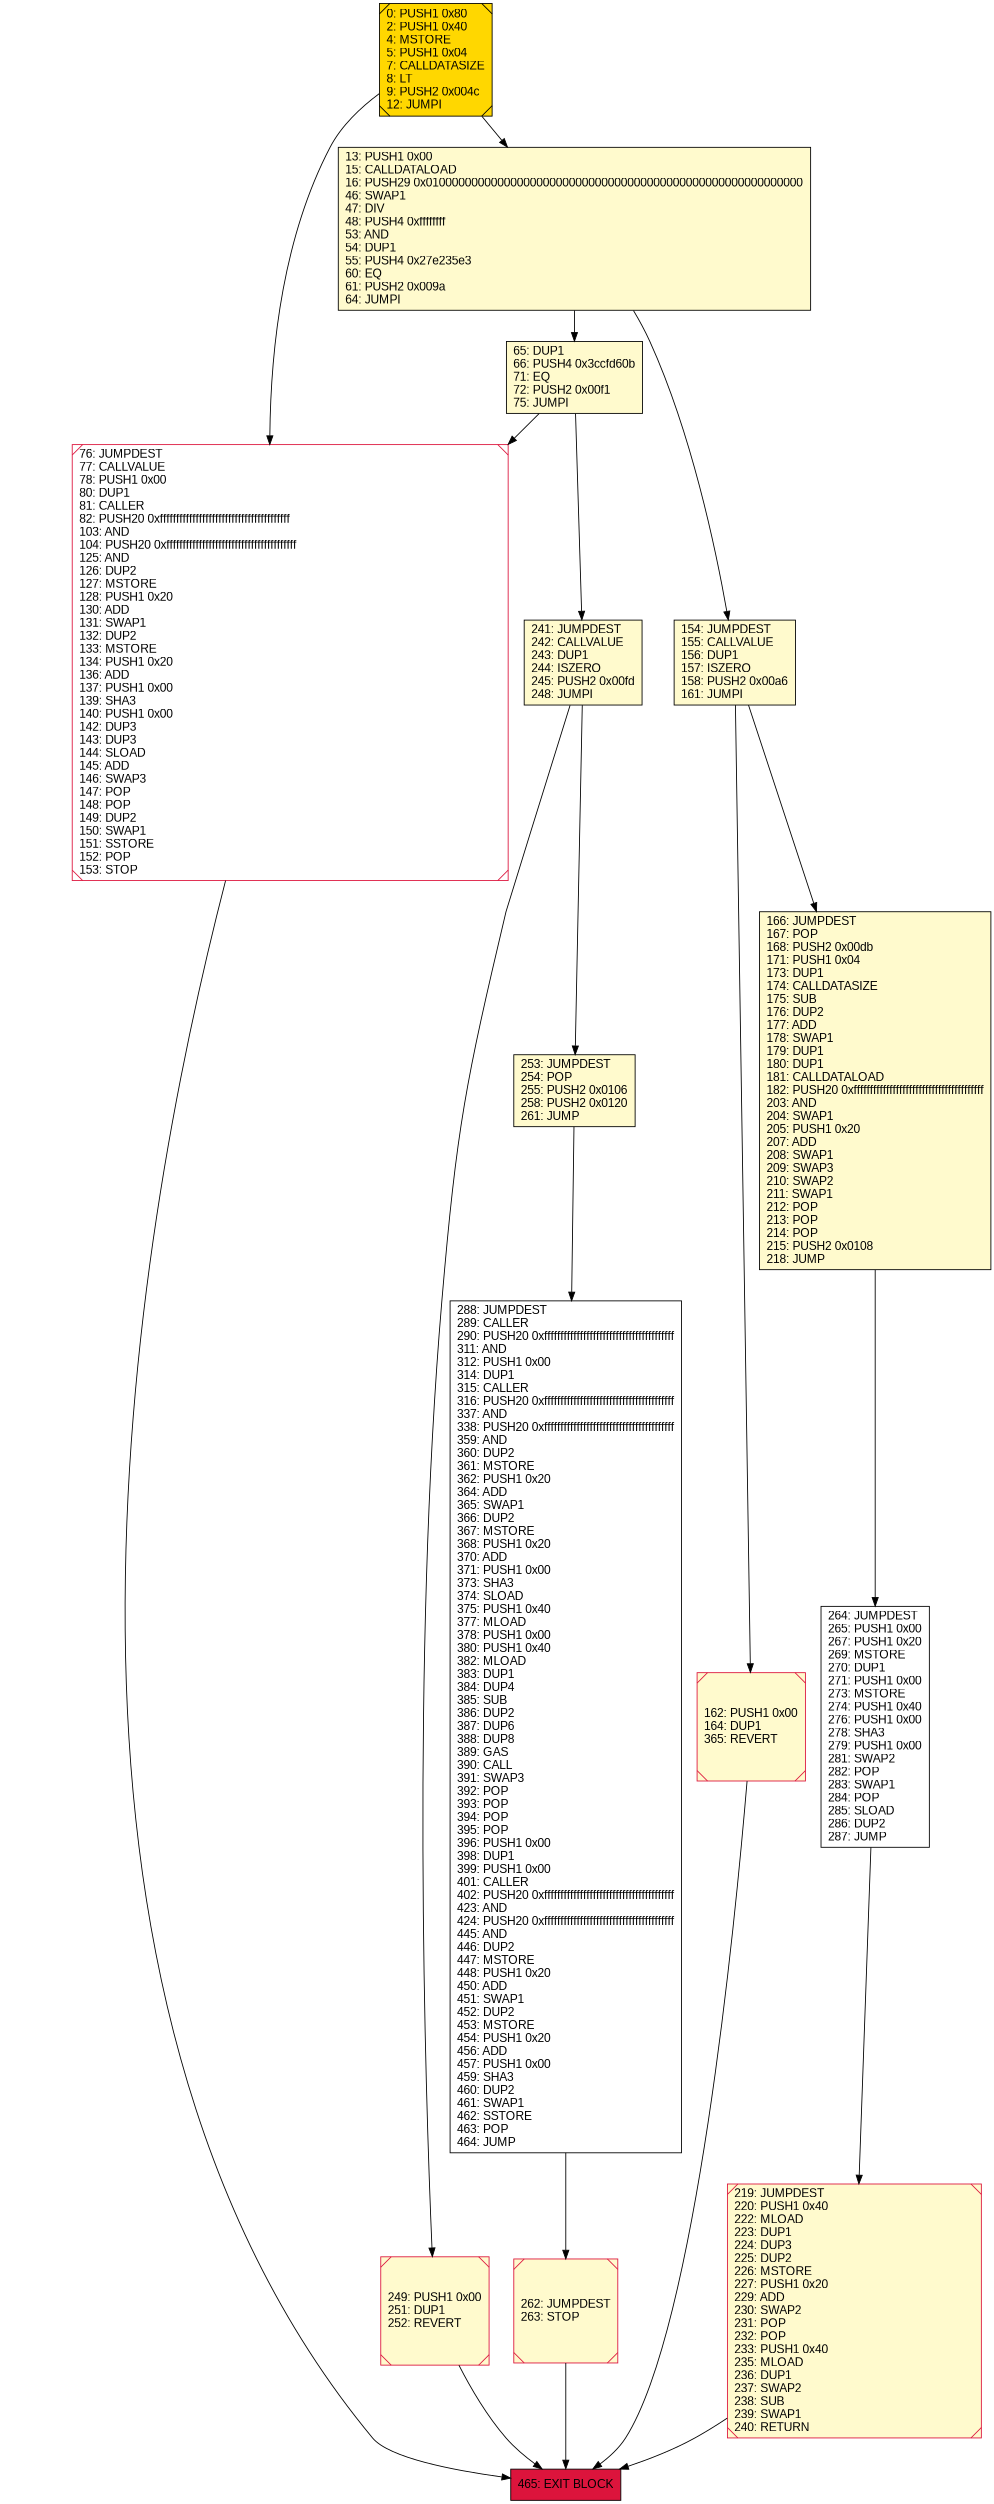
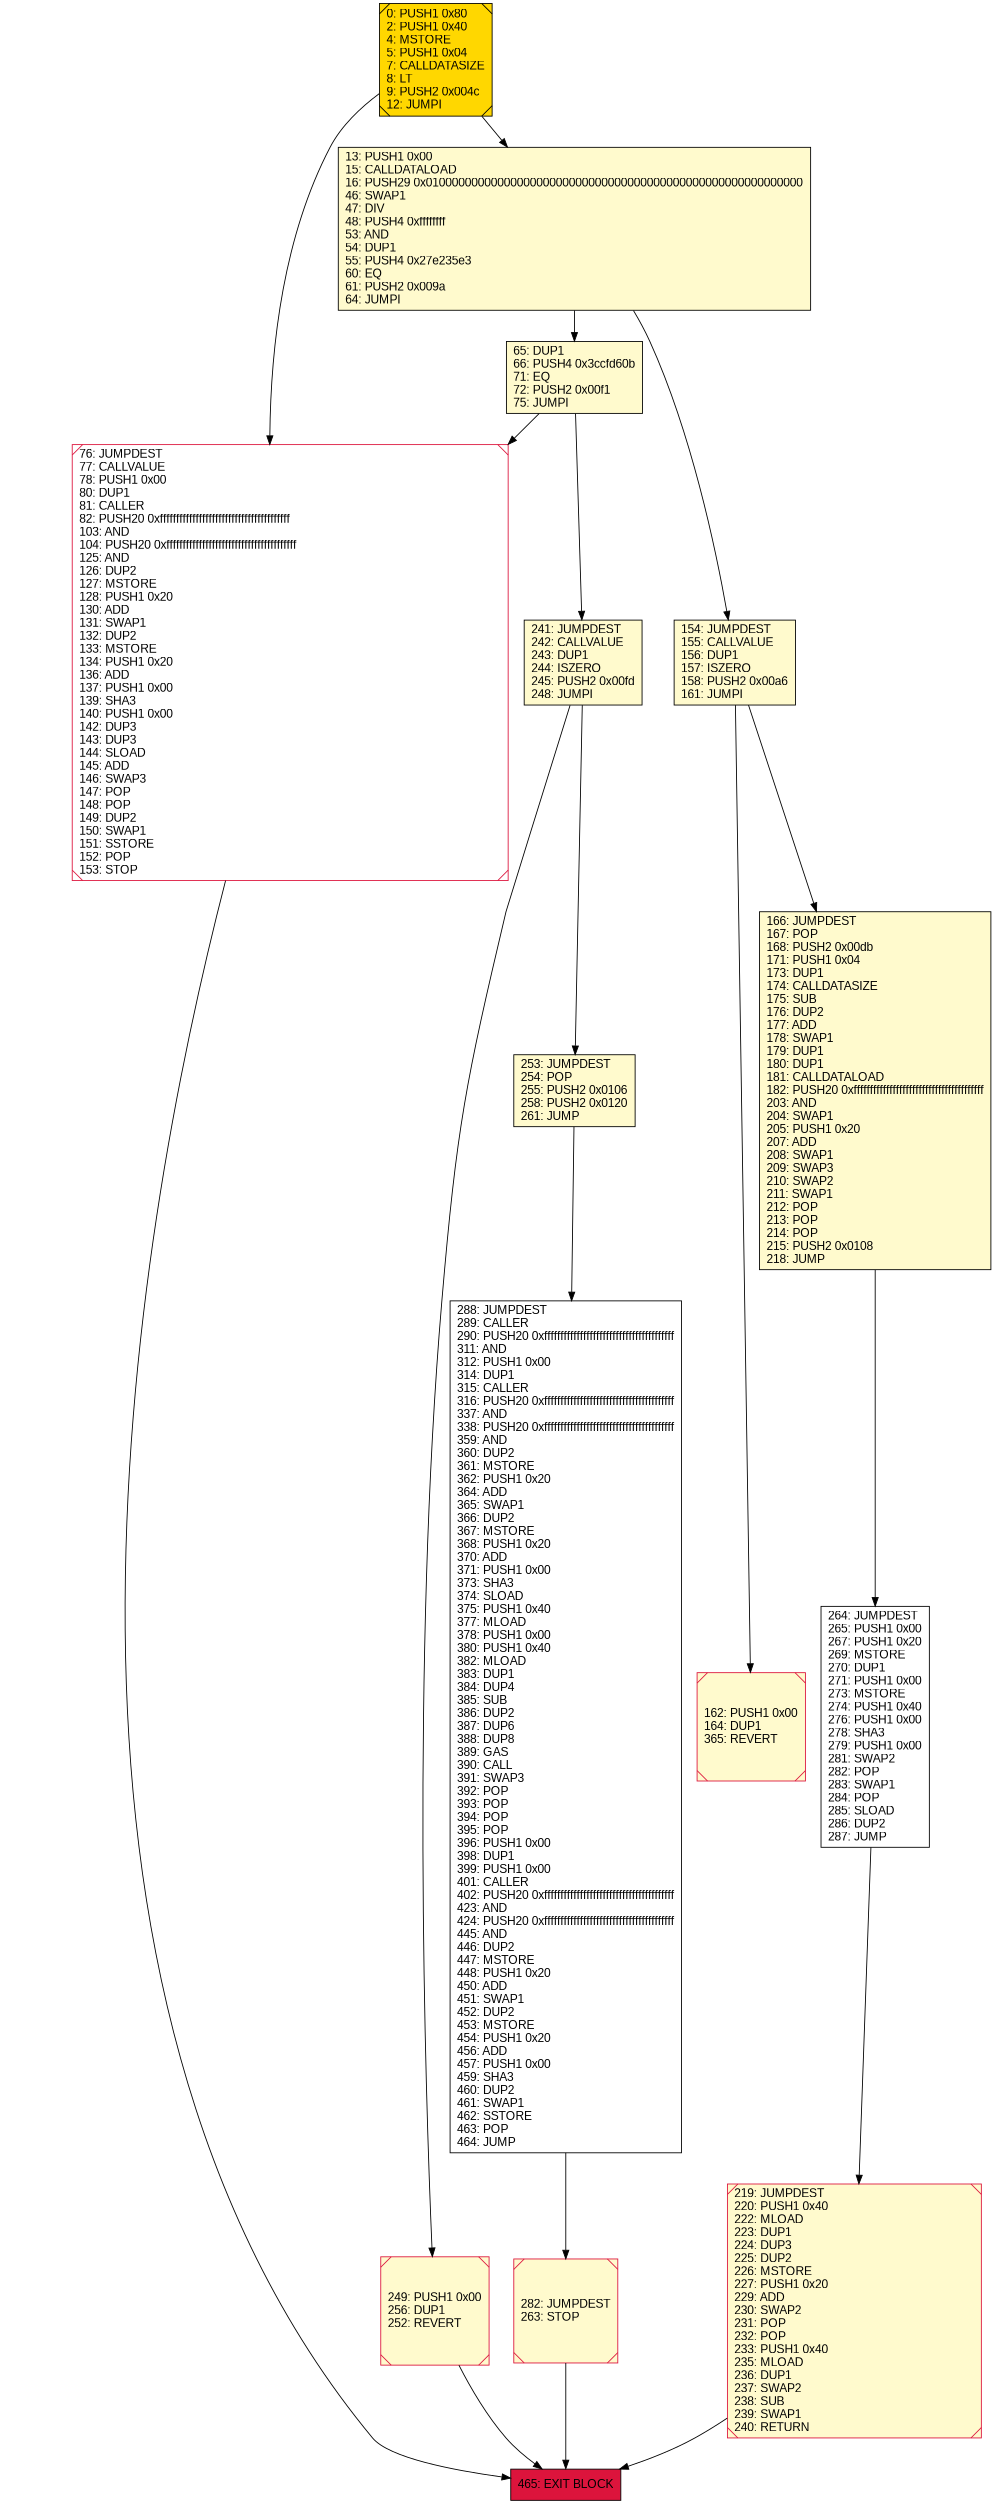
  digraph {
    rankdir=UD
    node [color=black fillcolor=lemonchiffon fontcolor=black fontname=arial shape=box style=filled]
    n1 [label="13: PUSH1 0x00\l15: CALLDATALOAD\l16: PUSH29 0x0100000000000000000000000000000000000000000000000000000000\l46: SWAP1\l47: DIV\l48: PUSH4 0xffffffff\l53: AND\l54: DUP1\l55: PUSH4 0x27e235e3\l60: EQ\l61: PUSH2 0x009a\l64: JUMPI\l"]
    n2 [label="154: JUMPDEST\l155: CALLVALUE\l156: DUP1\l157: ISZERO\l158: PUSH2 0x00a6\l161: JUMPI\l"]
    n3 [label="65: DUP1\l66: PUSH4 0x3ccfd60b\l71: EQ\l72: PUSH2 0x00f1\l75: JUMPI\l"]
    n4 [color=crimson label="162: PUSH1 0x00\l164: DUP1\l365: REVERT\l" shape=Msquare]
    n5 [label="166: JUMPDEST\l167: POP\l168: PUSH2 0x00db\l171: PUSH1 0x04\l173: DUP1\l174: CALLDATASIZE\l175: SUB\l176: DUP2\l177: ADD\l178: SWAP1\l179: DUP1\l180: DUP1\l181: CALLDATALOAD\l182: PUSH20 0xffffffffffffffffffffffffffffffffffffffff\l203: AND\l204: SWAP1\l205: PUSH1 0x20\l207: ADD\l208: SWAP1\l209: SWAP3\l210: SWAP2\l211: SWAP1\l212: POP\l213: POP\l214: POP\l215: PUSH2 0x0108\l218: JUMP\l"]
    n6 [color=crimson fillcolor=white label="76: JUMPDEST\l77: CALLVALUE\l78: PUSH1 0x00\l80: DUP1\l81: CALLER\l82: PUSH20 0xffffffffffffffffffffffffffffffffffffffff\l103: AND\l104: PUSH20 0xffffffffffffffffffffffffffffffffffffffff\l125: AND\l126: DUP2\l127: MSTORE\l128: PUSH1 0x20\l130: ADD\l131: SWAP1\l132: DUP2\l133: MSTORE\l134: PUSH1 0x20\l136: ADD\l137: PUSH1 0x00\l139: SHA3\l140: PUSH1 0x00\l142: DUP3\l143: DUP3\l144: SLOAD\l145: ADD\l146: SWAP3\l147: POP\l148: POP\l149: DUP2\l150: SWAP1\l151: SSTORE\l152: POP\l153: STOP\l" shape=Msquare]
    n7 [label="241: JUMPDEST\l242: CALLVALUE\l243: DUP1\l244: ISZERO\l245: PUSH2 0x00fd\l248: JUMPI\l"]
    n8 [fillcolor=crimson label="465: EXIT BLOCK\l"]
    n9 [label="253: JUMPDEST\l254: POP\l255: PUSH2 0x0106\l258: PUSH2 0x0120\l261: JUMP\l"]
    n10 [fillcolor=white label="288: JUMPDEST\l289: CALLER\l290: PUSH20 0xffffffffffffffffffffffffffffffffffffffff\l311: AND\l312: PUSH1 0x00\l314: DUP1\l315: CALLER\l316: PUSH20 0xffffffffffffffffffffffffffffffffffffffff\l337: AND\l338: PUSH20 0xffffffffffffffffffffffffffffffffffffffff\l359: AND\l360: DUP2\l361: MSTORE\l362: PUSH1 0x20\l364: ADD\l365: SWAP1\l366: DUP2\l367: MSTORE\l368: PUSH1 0x20\l370: ADD\l371: PUSH1 0x00\l373: SHA3\l374: SLOAD\l375: PUSH1 0x40\l377: MLOAD\l378: PUSH1 0x00\l380: PUSH1 0x40\l382: MLOAD\l383: DUP1\l384: DUP4\l385: SUB\l386: DUP2\l387: DUP6\l388: DUP8\l389: GAS\l390: CALL\l391: SWAP3\l392: POP\l393: POP\l394: POP\l395: POP\l396: PUSH1 0x00\l398: DUP1\l399: PUSH1 0x00\l401: CALLER\l402: PUSH20 0xffffffffffffffffffffffffffffffffffffffff\l423: AND\l424: PUSH20 0xffffffffffffffffffffffffffffffffffffffff\l445: AND\l446: DUP2\l447: MSTORE\l448: PUSH1 0x20\l450: ADD\l451: SWAP1\l452: DUP2\l453: MSTORE\l454: PUSH1 0x20\l456: ADD\l457: PUSH1 0x00\l459: SHA3\l460: DUP2\l461: SWAP1\l462: SSTORE\l463: POP\l464: JUMP\l"]
-   n11 [color=crimson label="262: JUMPDEST\l263: STOP\l" shape=Msquare]
+   n11 [color=crimson label="282: JUMPDEST\l263: STOP\l" shape=Msquare]
    n12 [fillcolor=white label="264: JUMPDEST\l265: PUSH1 0x00\l267: PUSH1 0x20\l269: MSTORE\l270: DUP1\l271: PUSH1 0x00\l273: MSTORE\l274: PUSH1 0x40\l276: PUSH1 0x00\l278: SHA3\l279: PUSH1 0x00\l281: SWAP2\l282: POP\l283: SWAP1\l284: POP\l285: SLOAD\l286: DUP2\l287: JUMP\l"]
    n13 [color=crimson label="219: JUMPDEST\l220: PUSH1 0x40\l222: MLOAD\l223: DUP1\l224: DUP3\l225: DUP2\l226: MSTORE\l227: PUSH1 0x20\l229: ADD\l230: SWAP2\l231: POP\l232: POP\l233: PUSH1 0x40\l235: MLOAD\l236: DUP1\l237: SWAP2\l238: SUB\l239: SWAP1\l240: RETURN\l" shape=Msquare]
    n14 [fillcolor=gold label="0: PUSH1 0x80\l2: PUSH1 0x40\l4: MSTORE\l5: PUSH1 0x04\l7: CALLDATASIZE\l8: LT\l9: PUSH2 0x004c\l12: JUMPI\l" shape=Msquare]
-   n15 [color=crimson label="249: PUSH1 0x00\l251: DUP1\l252: REVERT\l" shape=Msquare]
+   n15 [color=crimson label="249: PUSH1 0x00\l256: DUP1\l252: REVERT\l" shape=Msquare]
    n1 -> n2
    n1 -> n3
    n2 -> n4
    n2 -> n5
    n3 -> n6
    n3 -> n7
-   n4 -> n8
    n5 -> n12
    n6 -> n8
    n7 -> n9
    n7 -> n15
    n9 -> n10
    n10 -> n11
    n11 -> n8
    n12 -> n13
    n13 -> n8
    n14 -> n1
    n14 -> n6
    n15 -> n8
  }
